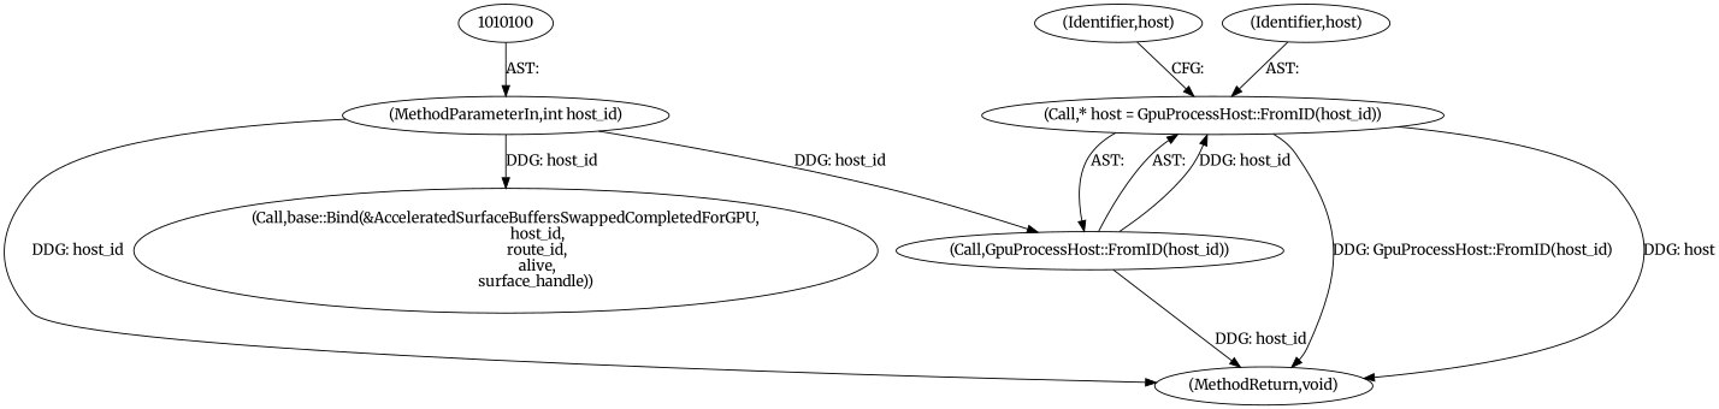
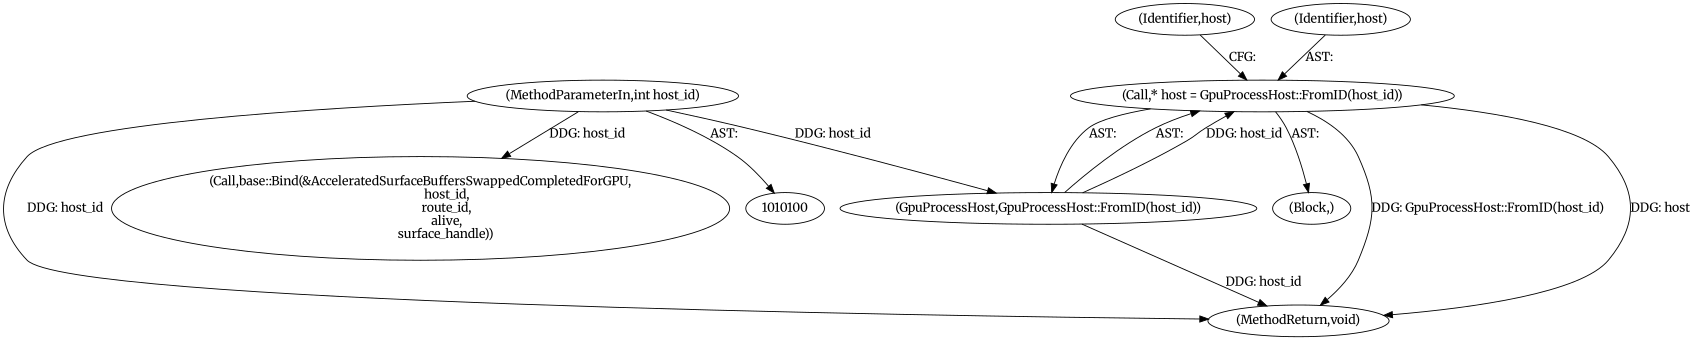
  digraph {
    fontname=Merriweather
    node [fontname=Merriweather]
    edge [fontname=Merriweather]
    n1 [label="(Call,* host = GpuProcessHost::FromID(host_id))"]
-   n2 [label="(Call,GpuProcessHost::FromID(host_id))"]
+   n2 [label="(GpuProcessHost,GpuProcessHost::FromID(host_id))"]
+   n3 [label="(Block,)"]
    n4 [label="(MethodReturn,void)"]
    n5 [label="(MethodParameterIn,int host_id)"]
    n6 [label="(Call,base::Bind(&AcceleratedSurfaceBuffersSwappedCompletedForGPU,\n                    host_id,\n                    route_id,\n                    alive,\n                   surface_handle))"]
    n7 [label=1010100]
    n8 [label="(Identifier,host)"]
    n9 [label="(Identifier,host)"]
    n1 -> n2 [label="AST: "]
+   n1 -> n3 [label="AST: "]
    n1 -> n4 [label="DDG: GpuProcessHost::FromID(host_id)"]
    n1 -> n4 [label="DDG: host"]
    n2 -> n1 [label="AST: "]
    n2 -> n1 [label="DDG: host_id"]
    n2 -> n4 [label="DDG: host_id"]
    n5 -> n2 [label="DDG: host_id"]
    n5 -> n4 [label="DDG: host_id"]
    n5 -> n6 [label="DDG: host_id"]
-   n7 -> n5 [label="AST: "]
+   n5 -> n7 [label="AST: "]
    n8 -> n1 [label="CFG: "]
    n9 -> n1 [label="AST: "]
  }
